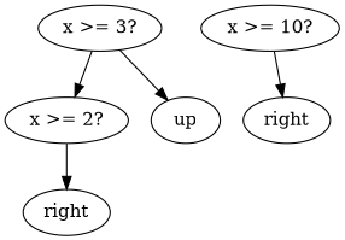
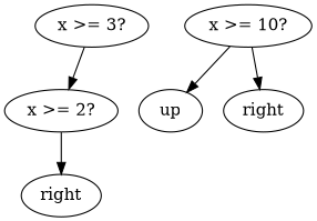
  digraph {
    n1 [label="x >= 3?"]
    n2 [label="x >= 2?"]
    n3 [label=right]
    n4 [label="x >= 10?"]
    n5 [label=right]
    n6 [label=up]
    n1 -> n2
    n2 -> n3
    n4 -> n5
-   n1 -> n6
+   n4 -> n6
  }
